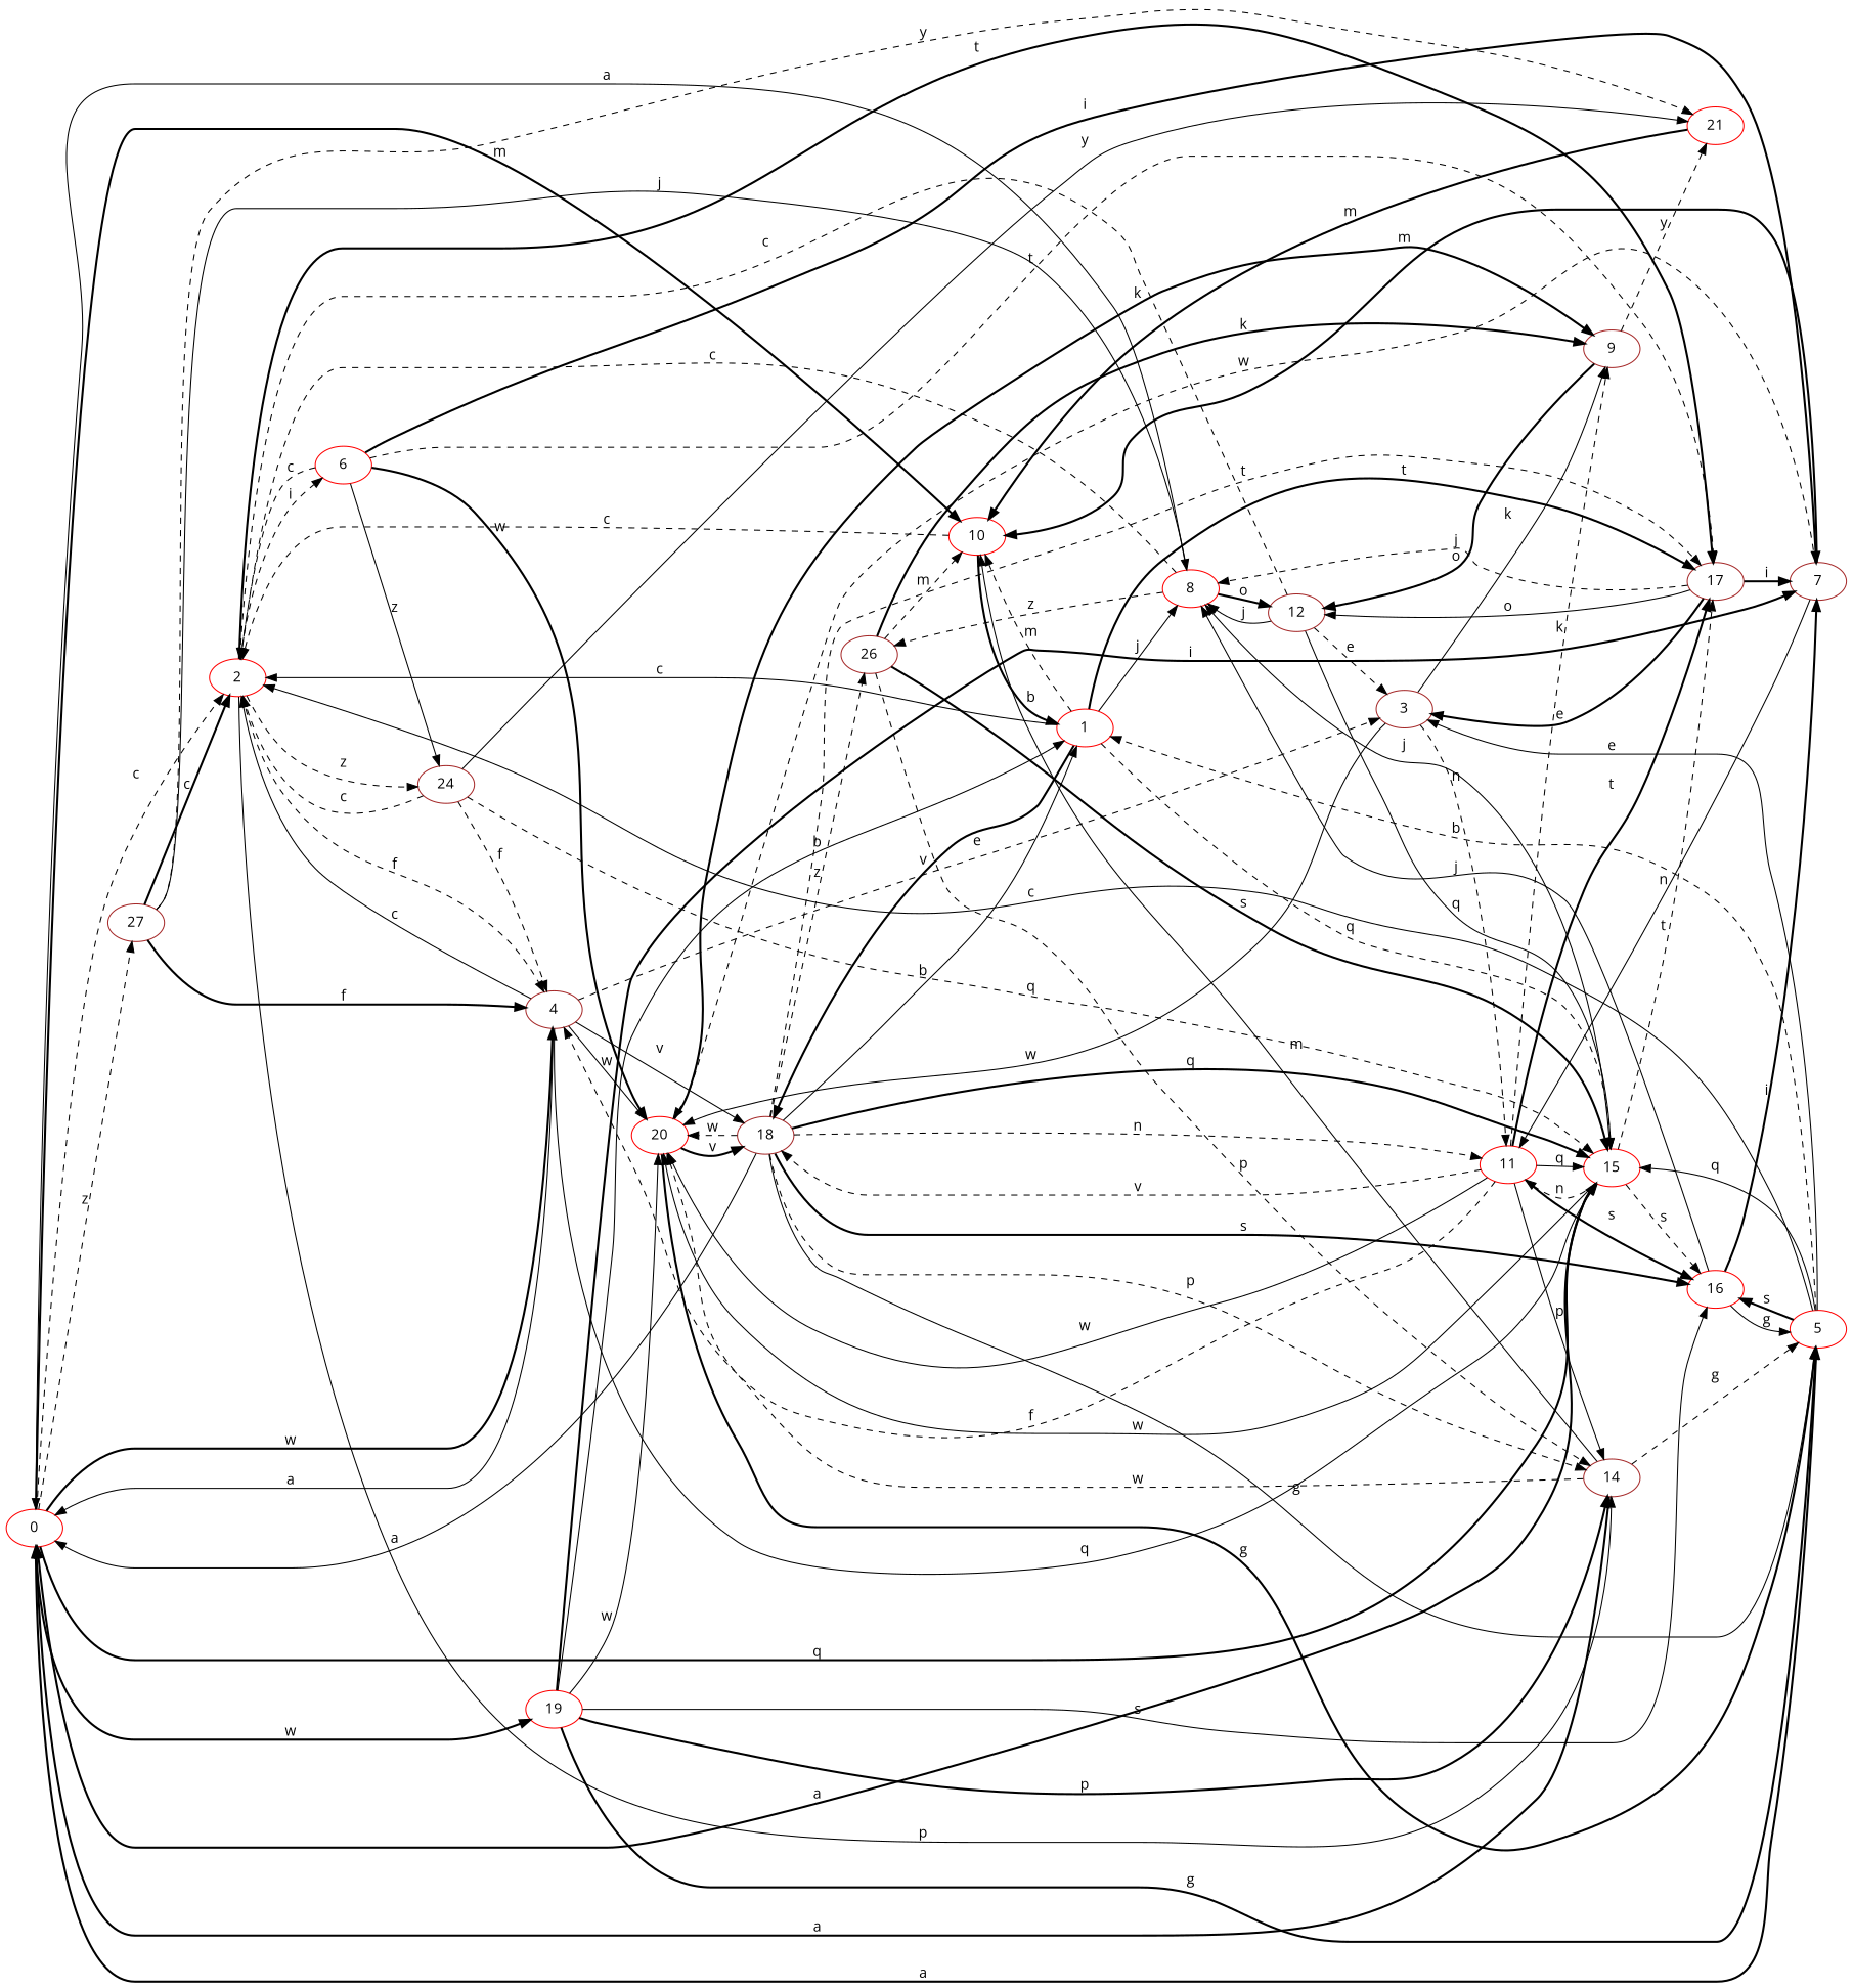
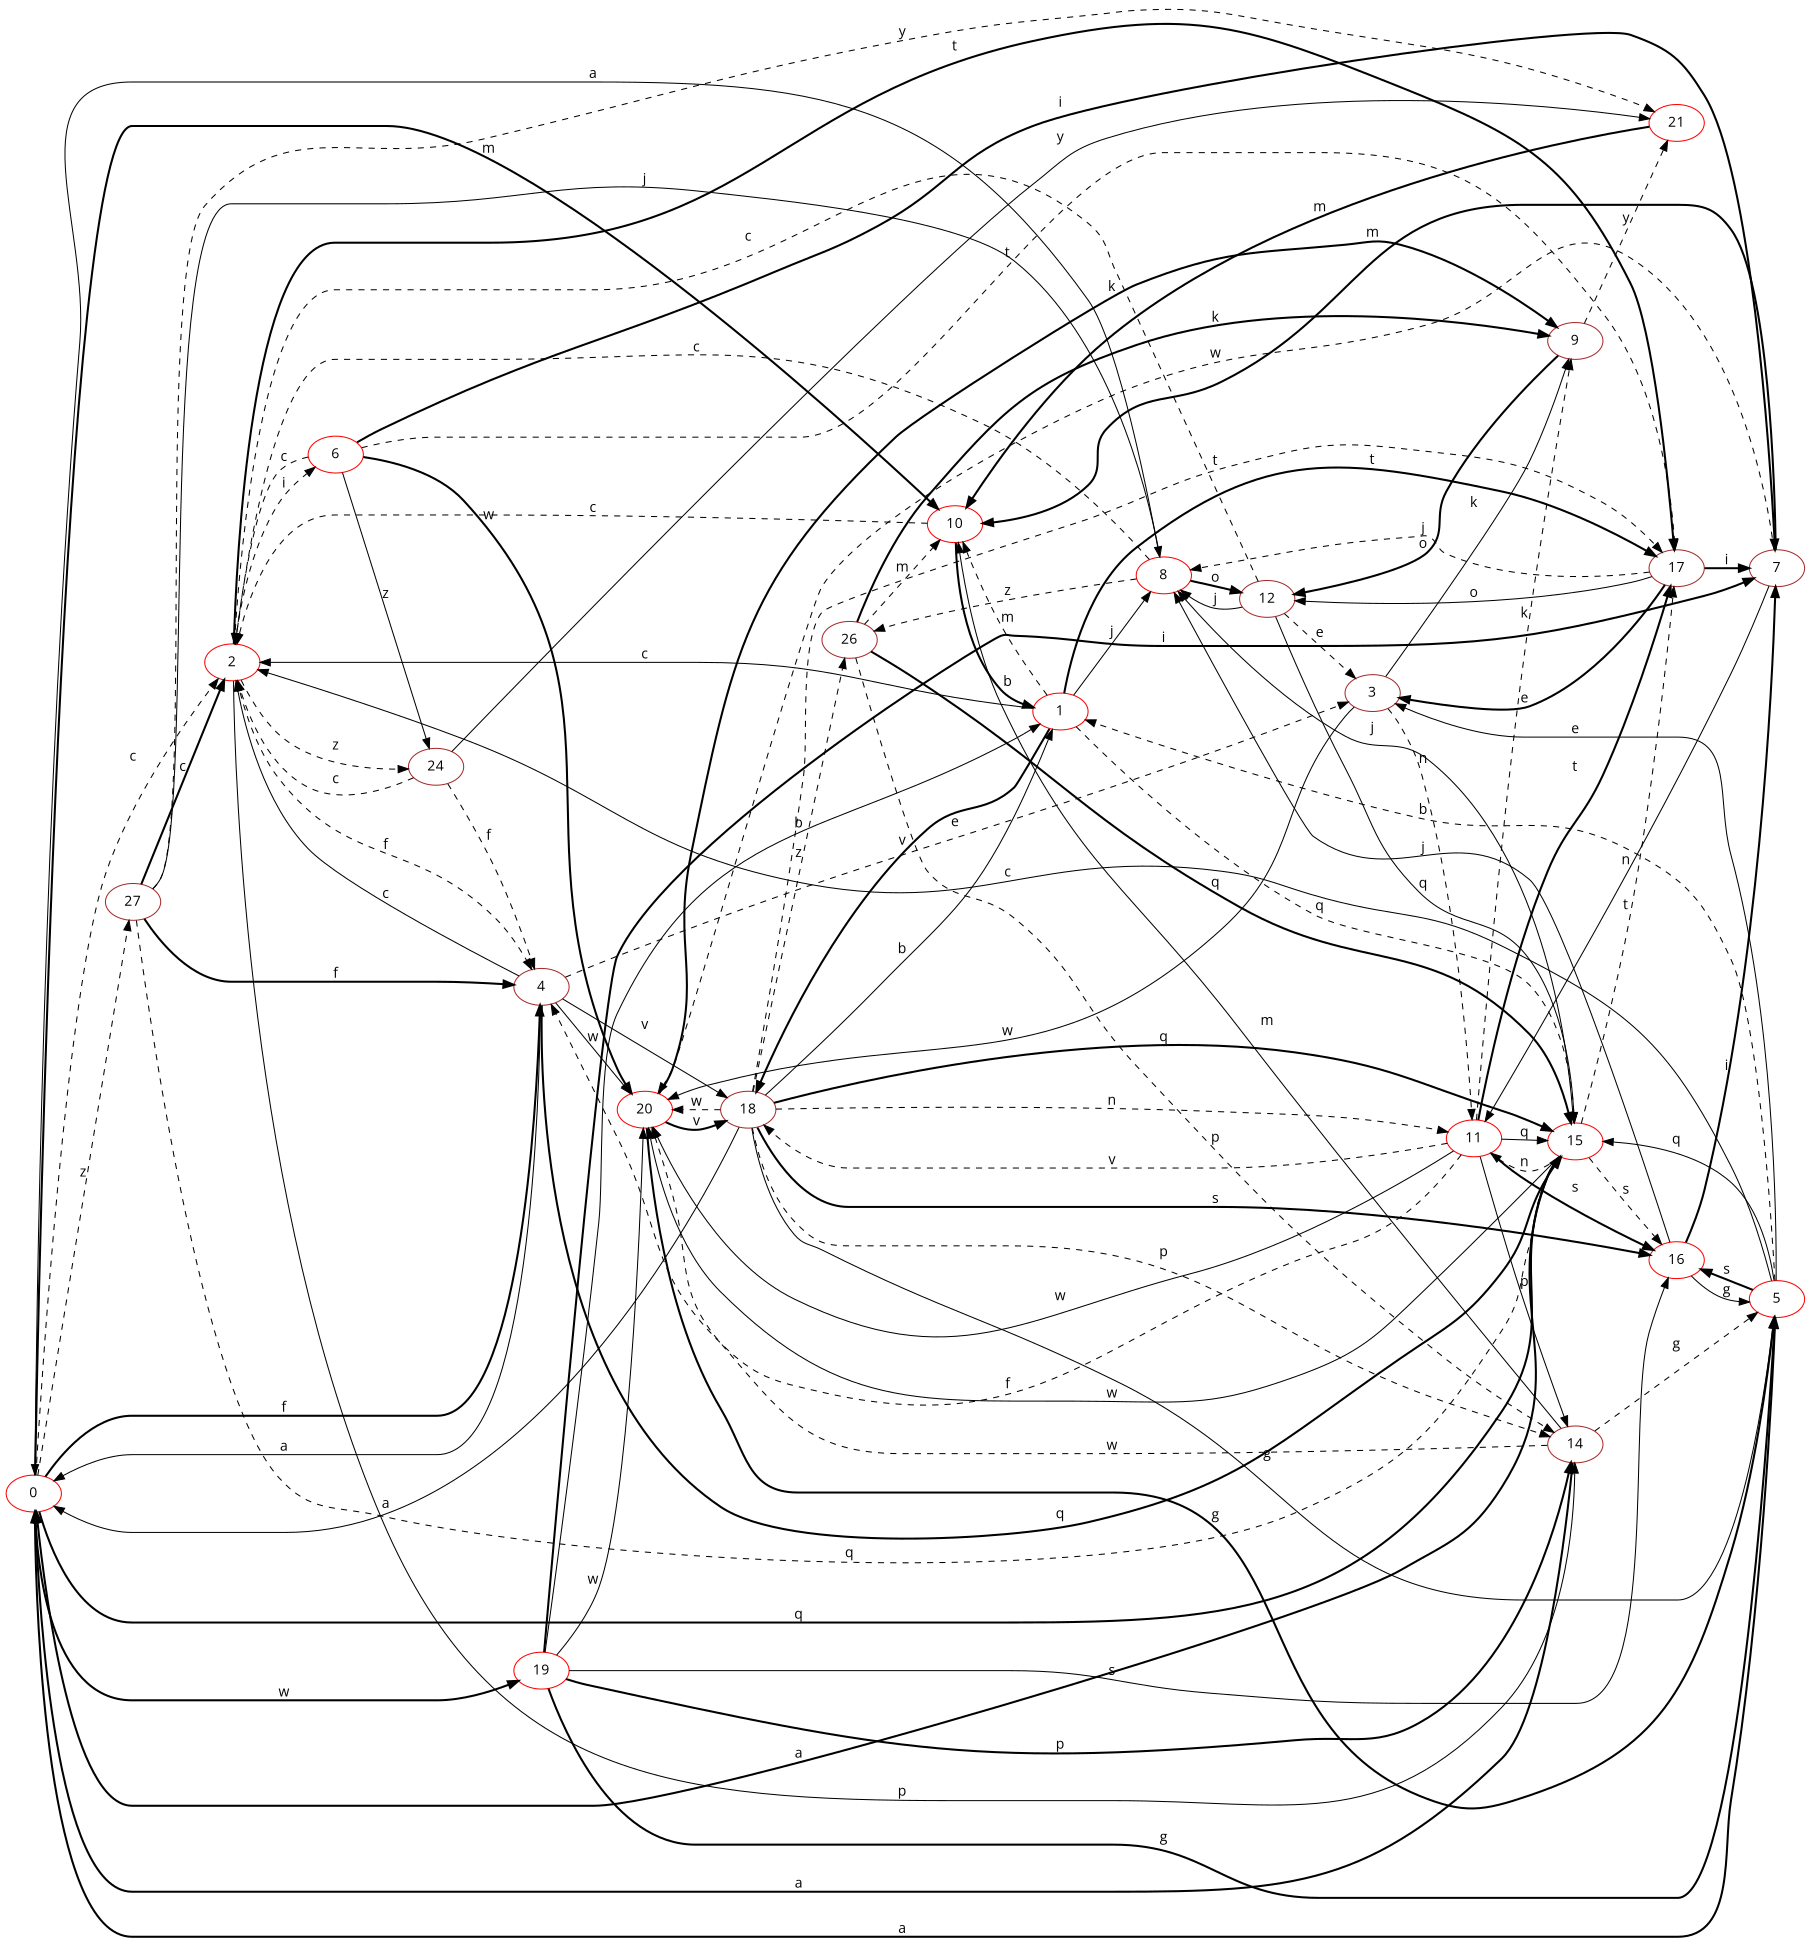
  strict digraph {
    fontname="Open Sans"
    rankdir=LR
    node [color=red fontname="Open Sans"]
    edge [fontname="Open Sans" style=dashed]
    0
    2
    4 [color=brown]
    10
    15
    19
    n7 [color=brown label=27]
    17 [color=brown]
    6
    14 [color=brown]
    24 [color=brown]
    18 [color=brown]
    3 [color=brown]
    20
    1
    8
    11
    16
    5
    7 [color=brown]
    21
    12 [color=brown]
    26 [color=brown]
    9 [color=brown]
    0 -> 2 [label=c]
-   0 -> 4 [label=w style=bold]
+   0 -> 4 [label=f style=bold]
    0 -> 10 [label=m style=bold]
    0 -> 15 [label=q style=bold]
    0 -> 19 [label=w style=bold]
    0 -> n7 [label=z]
    2 -> 4 [label=f]
    2 -> 17 [label=t style=bold]
    2 -> 6 [label=i]
    2 -> 14 [label=p style=solid]
    2 -> 24 [label=z]
    4 -> 0 [label=a style=solid]
    4 -> 2 [label=c style=solid]
-   4 -> 15 [label=q style=solid]
+   4 -> 15 [label=q style=bold]
    4 -> 18 [label=v style=solid]
    4 -> 3 [label=e]
    4 -> 20 [label=w style=solid]
    10 -> 2 [label=c]
    10 -> 1 [label=b style=bold]
    15 -> 0 [label=a style=bold]
    15 -> 17 [label=t]
    15 -> 20 [label=w style=solid]
    15 -> 8 [label=j style=solid]
    15 -> 11 [label=n]
    15 -> 16 [label=s]
    19 -> 14 [label=p style=bold]
    19 -> 20 [label=w style=solid]
    19 -> 1 [label=b style=solid]
    19 -> 16 [label=s style=solid]
    19 -> 5 [label=g style=bold]
    19 -> 7 [label=i style=bold]
    n7 -> 2 [label=c style=bold]
    n7 -> 4 [label=f style=bold]
-   24 -> 15 [label=q]
+   n7 -> 15 [label=q]
    n7 -> 8 [label=j style=solid]
    n7 -> 21 [label=y]
    17 -> 3 [label=e style=bold]
    17 -> 8 [label=j]
    17 -> 7 [label=i style=bold]
    17 -> 12 [label=o style=solid]
    6 -> 2 [label=c]
    6 -> 17 [label=t]
    6 -> 24 [label=z style=solid]
    6 -> 20 [label=w style=bold]
    6 -> 7 [label=i style=bold]
    14 -> 0 [label=a style=bold]
    14 -> 10 [label=m style=solid]
    14 -> 20 [label=w]
    14 -> 5 [label=g]
    24 -> 2 [label=c]
    24 -> 4 [label=f]
    24 -> 21 [label=y style=solid]
    18 -> 0 [label=a style=solid]
    18 -> 15 [label=q style=bold]
    18 -> 17 [label=t]
    18 -> 14 [label=p]
    18 -> 20 [label=w]
    18 -> 1 [label=b style=solid]
    18 -> 11 [label=n]
    18 -> 16 [label=s style=bold]
    18 -> 5 [label=g style=solid]
    18 -> 26 [label=z]
    3 -> 20 [label=w style=solid]
    3 -> 11 [label=n]
    3 -> 9 [label=k style=solid]
    20 -> 18 [label=v style=bold]
    20 -> 5 [label=g style=bold]
    20 -> 9 [label=k style=bold]
    1 -> 2 [label=c style=solid]
    1 -> 10 [label=m]
    1 -> 15 [label=q]
    1 -> 17 [label=t style=bold]
    1 -> 18 [label=v style=bold]
    1 -> 8 [label=j style=solid]
    8 -> 0 [label=a style=solid]
    8 -> 2 [label=c]
    8 -> 12 [label=o style=bold]
    8 -> 26 [label=z]
    11 -> 4 [label=f]
    11 -> 15 [label=q style=solid]
    11 -> 17 [label=t style=bold]
    11 -> 14 [label=p style=solid]
    11 -> 18 [label=v]
    11 -> 20 [label=w style=solid]
    11 -> 16 [label=s style=bold]
    11 -> 9 [label=k]
    16 -> 8 [label=j style=solid]
    16 -> 5 [label=g style=solid]
    16 -> 7 [label=i style=bold]
    5 -> 0 [label=a style=bold]
    5 -> 2 [label=c style=solid]
    5 -> 15 [label=q style=solid]
    5 -> 3 [label=e style=solid]
    5 -> 1 [label=b]
    5 -> 16 [label=s style=bold]
    7 -> 10 [label=m style=bold]
    7 -> 20 [label=w]
    7 -> 11 [label=n style=solid]
    21 -> 10 [label=m style=bold]
    12 -> 2 [label=c]
    12 -> 15 [label=q style=solid]
    12 -> 3 [label=e]
    12 -> 8 [label=j style=solid]
    26 -> 10 [label=m]
-   26 -> 15 [label=s style=bold]
+   26 -> 15 [label=q style=bold]
    26 -> 14 [label=p]
    26 -> 9 [label=k style=bold]
    9 -> 21 [label=y]
    9 -> 12 [label=o style=bold]
  }
